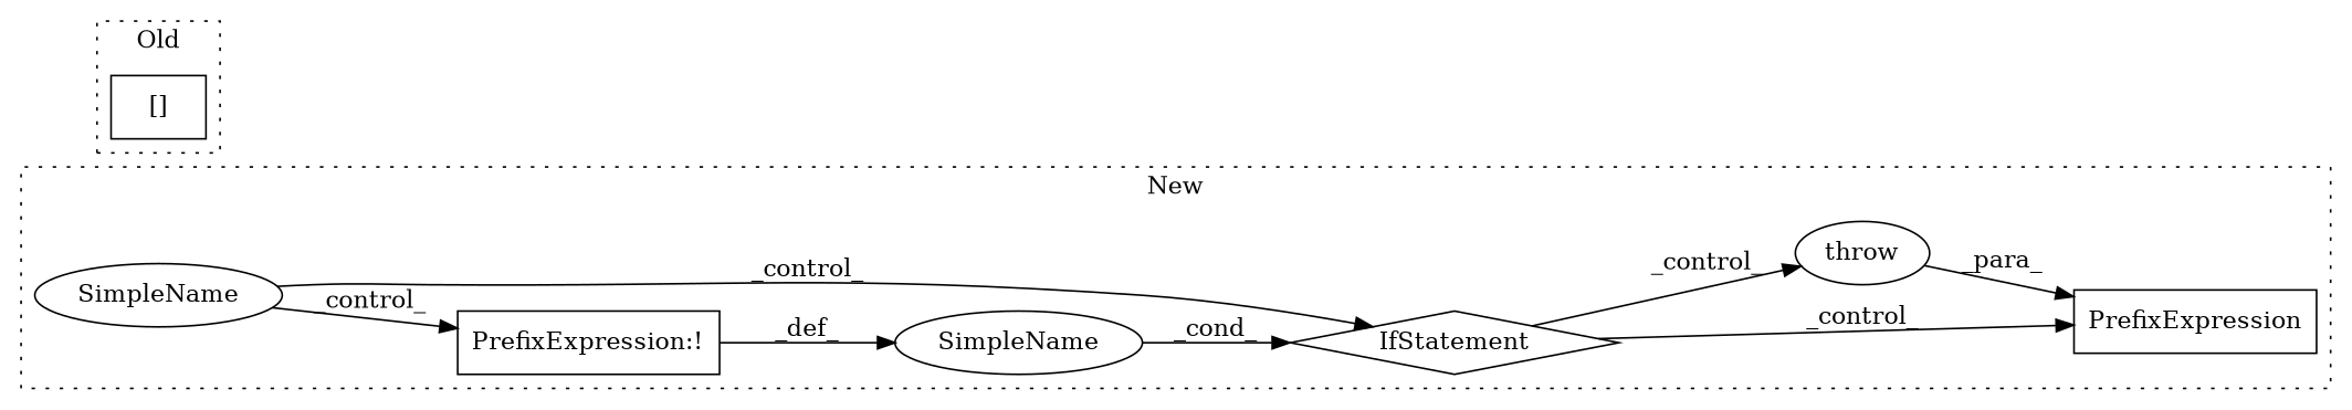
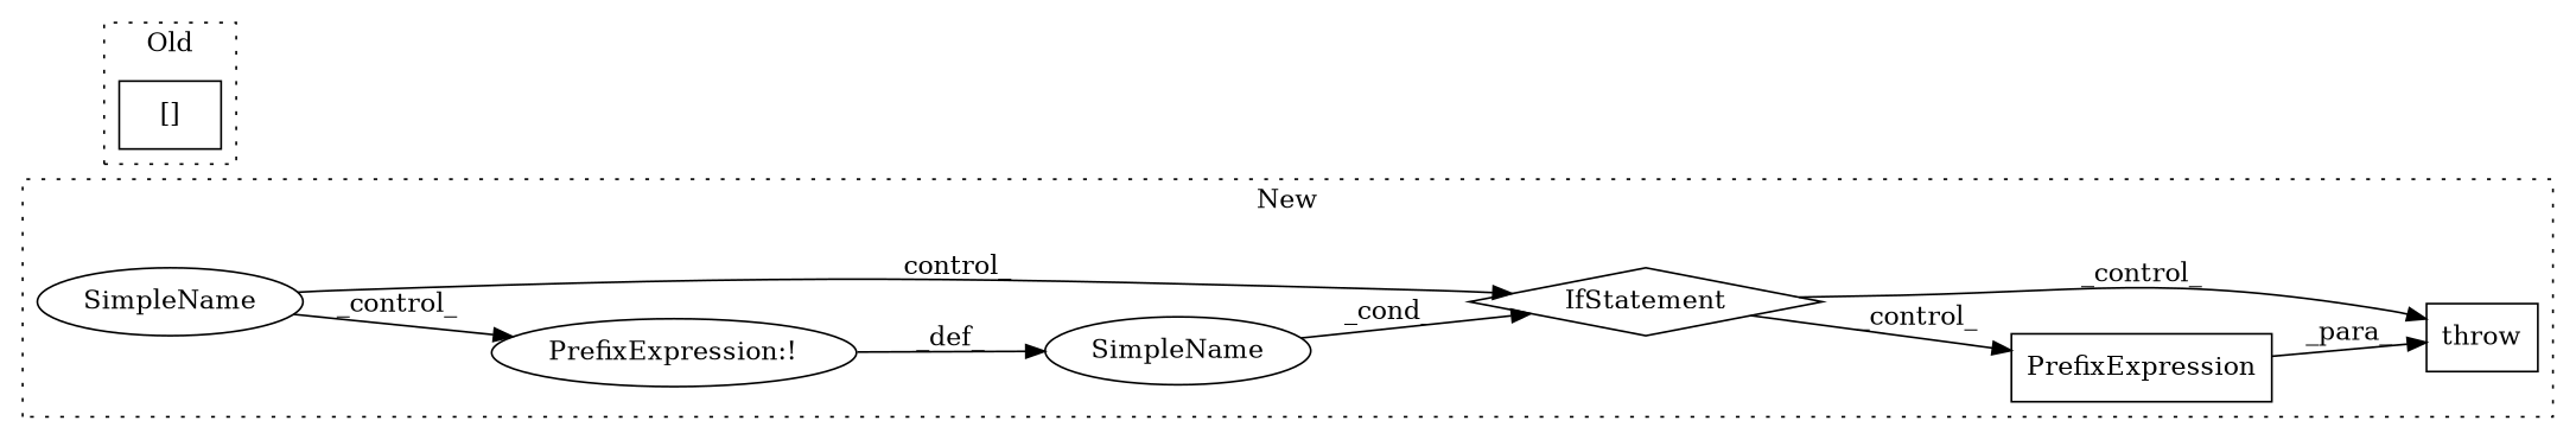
  digraph {
    rankdir=LR
    node [a=42 shape=box]
    n1 [a=32 l="18,1" label=PrefixExpression s="398,461"]
-   n2 [a=53 l=6 label=throw s=392 shape=ellipse]
-   n3 [a=38 l=1 label="PrefixExpression:!" s=361]
+   n2 [a=53 l=6 label=throw s=392]
+   n3 [a=38 l=1 label="PrefixExpression:!" s=361 shape=ellipse]
    n4 [label=SimpleName shape=ellipse]
    n5 [label=SimpleName shape=ellipse]
    n6 [a=25 l="4,2" label=IfStatement s="357,382" shape=diamond]
    n7 [a=2 l="11,1" label="[]" s="322,345"]
    subgraph cluster_1 {
      label=New
      style=dotted
      n1
      n2
      n3
      n4
      n5
      n6
    }
    subgraph cluster_2 {
      label=Old
      style=dotted
      n7
    }
-   n2 -> n1 [label=_para_]
+   n1 -> n2 [label=_para_]
    n3 -> n4 [label=_def_]
    n4 -> n6 [label=_cond_]
    n5 -> n3 [label=_control_]
    n5 -> n6 [label=_control_]
    n6 -> n1 [label=_control_]
    n6 -> n2 [label=_control_]
  }
